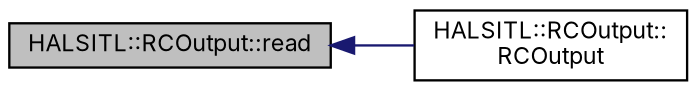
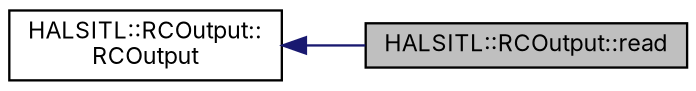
  digraph {
    rankdir=LR
    fontname=Inter
    node [color=black fontname=Inter fontsize=10 shape=record style=filled]
    n1 [fillcolor=grey75 fontcolor=black height=0.2 label="HALSITL::RCOutput::read" width=0.4]
    n2 [fillcolor=white height=0.2 label="HALSITL::RCOutput::\lRCOutput" width=0.4]
-   n1 -> n2 [color=midnightblue dir=back fontname=Inter fontsize=10 labelfontname=Helvetica labelfontsize=10 style=solid]
+   n2 -> n1 [color=midnightblue dir=back fontname=Inter fontsize=10 labelfontname=Helvetica labelfontsize=10 style=solid]
  }
